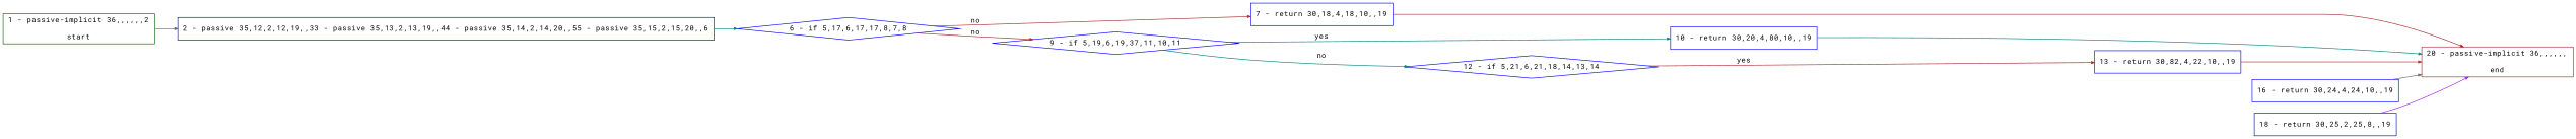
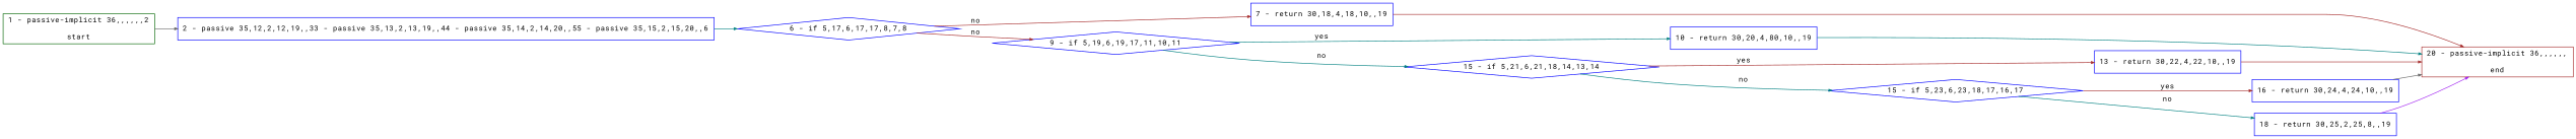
  digraph {
    bgcolor=white
    compound=true
    fillcolor="#FFFFCC"
    fontname="Roboto Mono"
    fontsize=12
    pack=true
    packmode=clust
    rankdir=LR
    style="rounded,filled"
    node [color="#0000ff" compound=true fillcolor="#ffffff" fixedsize=false fontname="Roboto Mono" fontsize=12 node_initialized=no shape=box style=filled]
    edge [arrowhead=normal arrowsize=0.5 arrowtail=none color=teal compound=true dir=forward fontcolor=black fontname="Roboto Mono" fontsize=12]
    n1 [label="2 - passive 35,12,2,12,19,,33 - passive 35,13,2,13,19,,44 - passive 35,14,2,14,20,,55 - passive 35,15,2,15,20,,6"]
    n2 [label="6 - if 5,17,6,17,17,8,7,8" shape=diamond]
    n3 [label="7 - return 30,18,4,18,10,,19"]
-   n4 [label="9 - if 5,19,6,19,37,11,10,11" shape=diamond]
+   n4 [label="9 - if 5,19,6,19,17,11,10,11" shape=diamond]
    n5 [color="#006400" label="1 - passive-implicit 36,,,,,,2\n\nstart"]
    n6 [color="#a52a2a" label="20 - passive-implicit 36,,,,,,\n\nend"]
    n7 [label="10 - return 30,20,4,80,10,,19"]
-   n8 [label="12 - if 5,21,6,21,18,14,13,14" shape=diamond]
-   n9 [label="13 - return 30,82,4,22,10,,19"]
+   n8 [label="15 - if 5,21,6,21,18,14,13,14" shape=diamond]
+   n9 [label="13 - return 30,22,4,22,10,,19"]
+   n10 [label="15 - if 5,23,6,23,18,17,16,17" shape=diamond]
    n11 [label="16 - return 30,24,4,24,10,,19"]
    n12 [label="18 - return 30,25,2,25,8,,19"]
    n1 -> n2
    n2 -> n3 [color=brown label=no]
    n2 -> n4 [color=brown label=no]
    n3 -> n6 [color=brown]
    n4 -> n7 [label=yes]
    n4 -> n8 [label=no]
    n5 -> n1 [color=gray40]
    n7 -> n6
    n8 -> n9 [color=brown label=yes]
+   n8 -> n10 [label=no]
    n9 -> n6 [color=brown]
+   n10 -> n11 [color=brown label=yes]
+   n10 -> n12 [label=no]
    n11 -> n6 [color=gray40]
    n12 -> n6 [color=purple]
  }
